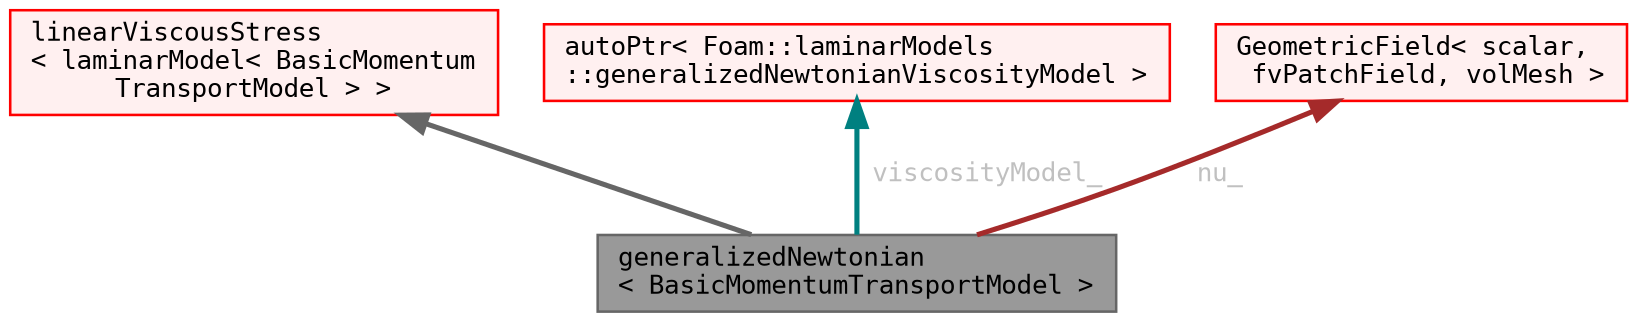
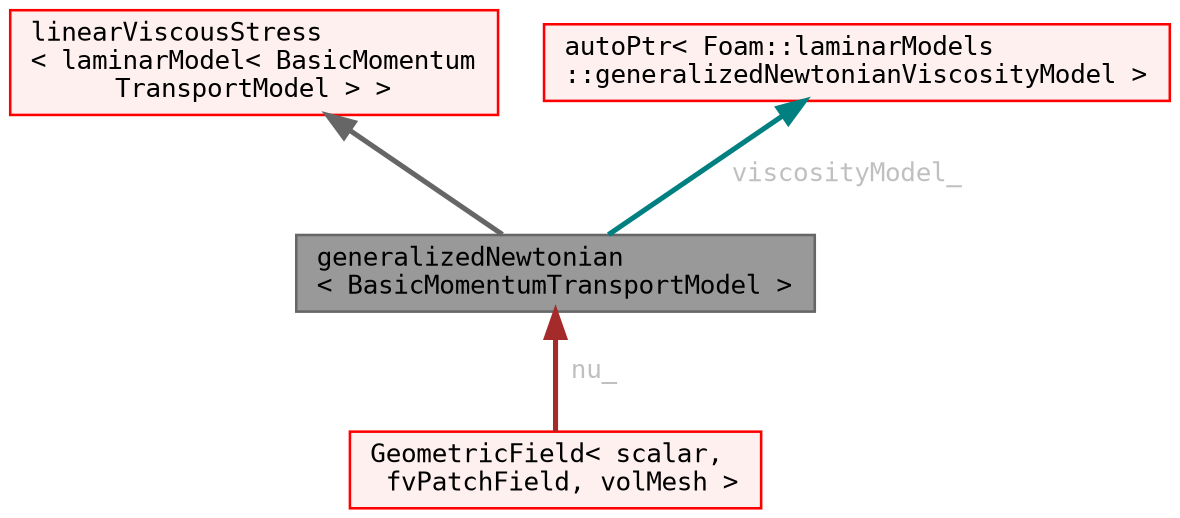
  digraph {
    rankdir=TB
    fontname="DejaVu Sans Mono"
    node [color=red fillcolor="#FFF0F0" fontname="DejaVu Sans Mono" fontsize=10 shape=box style=filled]
    edge [dir=back fontname="DejaVu Sans Mono" fontsize=10 labelfontname=Helvetica labelfontsize=10 style=bold fontcolor=grey]
    n1 [color=gray40 fillcolor=grey60 fontcolor=black height=0.2 label="generalizedNewtonian\l\< BasicMomentumTransportModel \>" width=0.4]
    n2 [height=0.2 label="linearViscousStress\l\< laminarModel\< BasicMomentum\lTransportModel \> \>" width=0.4]
    n3 [height=0.2 label="autoPtr\< Foam::laminarModels\l::generalizedNewtonianViscosityModel \>" width=0.4]
    n4 [height=0.2 label="GeometricField\< scalar,\l fvPatchField, volMesh \>" width=0.4]
    n2 -> n1 [color=gray40 fontcolor=""]
    n3 -> n1 [color=teal label=" viscosityModel_"]
-   n4 -> n1 [color=brown label=" nu_"]
+   n1 -> n4 [color=brown label=" nu_"]
  }
